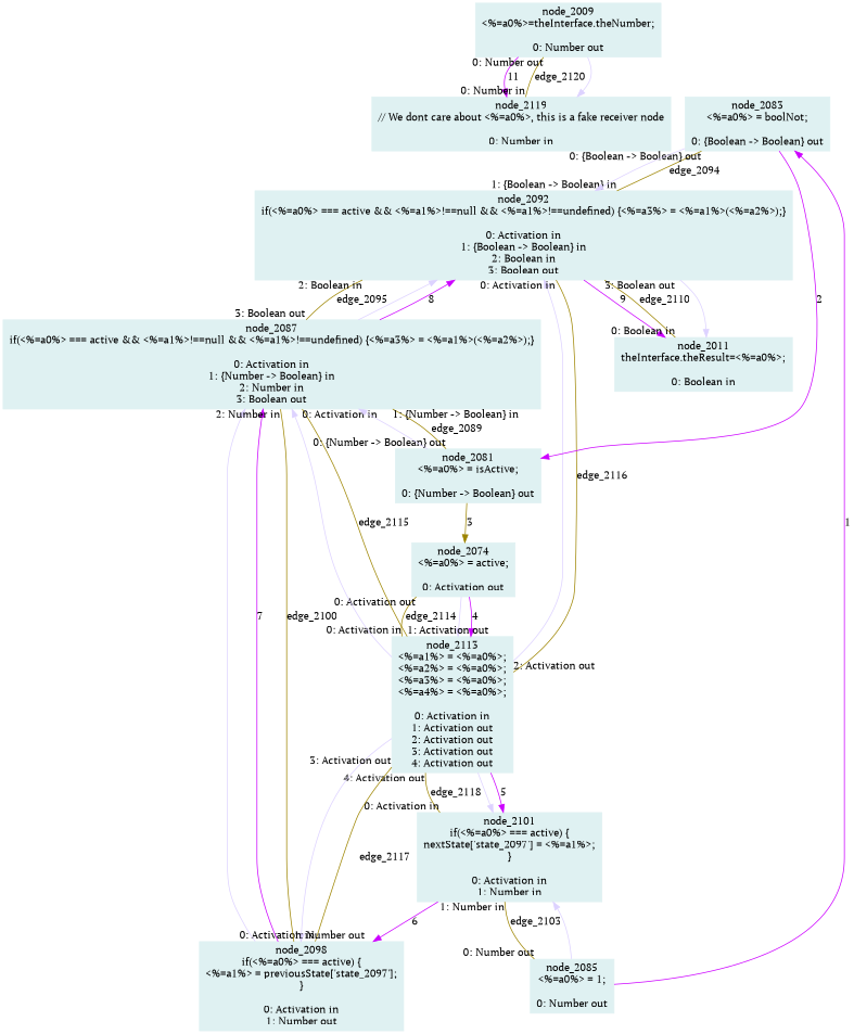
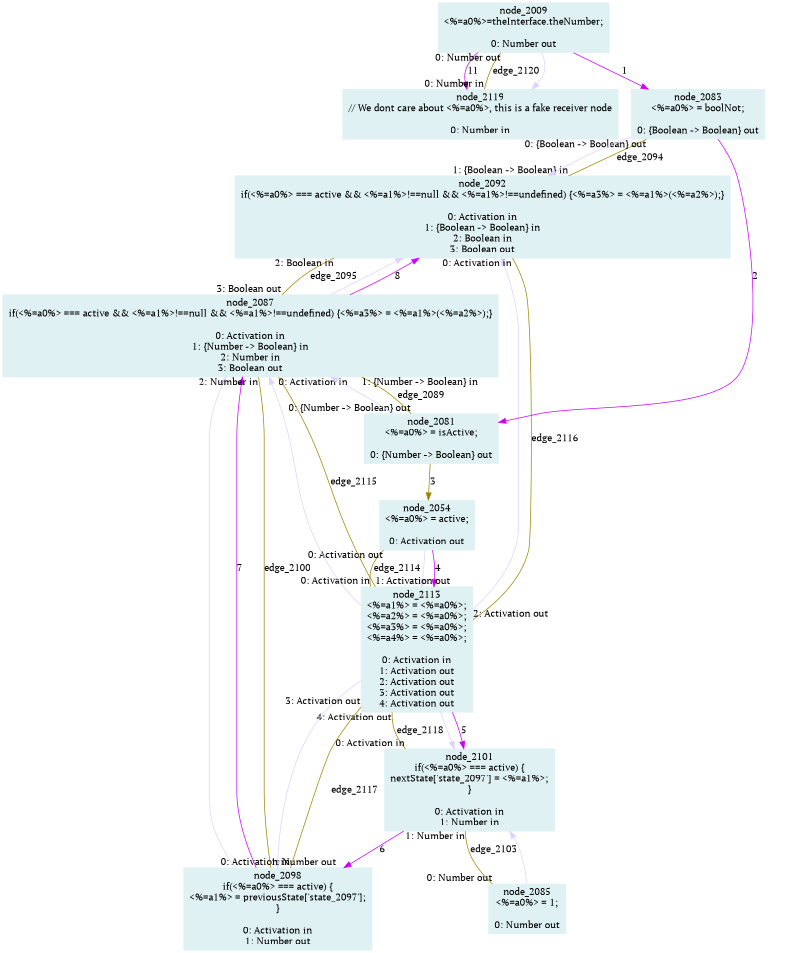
  digraph {
    fontname="PT Serif"
    node [color="#dff1f2" fontname="PT Serif" shape=box style=filled]
    edge [arrowHead=normal arrowsize=1 color="#9d8400" dir=forward fontname="PT Serif"]
    n1 [label="node_2009\n<%=a0%>=theInterface.theNumber;\n\n0: Number out"]
    n2 [label="node_2119\n// We dont care about <%=a0%>, this is a fake receiver node\n\n0: Number in"]
-   n3 [label="node_2011\ntheInterface.theResult=<%=a0%>;\n\n0: Boolean in"]
-   n4 [label="node_2074\n<%=a0%> = active;\n\n0: Activation out"]
+   n4 [label="node_2054\n<%=a0%> = active;\n\n0: Activation out"]
    n5 [label="node_2113\n<%=a1%> = <%=a0%>;\n<%=a2%> = <%=a0%>;\n<%=a3%> = <%=a0%>;\n<%=a4%> = <%=a0%>;\n\n0: Activation in\n1: Activation out\n2: Activation out\n3: Activation out\n4: Activation out"]
    n6 [label="node_2087\nif(<%=a0%> === active && <%=a1%>!==null && <%=a1%>!==undefined) {<%=a3%> = <%=a1%>(<%=a2%>);}\n\n0: Activation in\n1: {Number -> Boolean} in\n2: Number in\n3: Boolean out"]
    n7 [label="node_2092\nif(<%=a0%> === active && <%=a1%>!==null && <%=a1%>!==undefined) {<%=a3%> = <%=a1%>(<%=a2%>);}\n\n0: Activation in\n1: {Boolean -> Boolean} in\n2: Boolean in\n3: Boolean out"]
    n8 [label="node_2101\nif(<%=a0%> === active) {\nnextState['state_2097'] = <%=a1%>;\n}\n\n0: Activation in\n1: Number in"]
    n9 [label="node_2098\nif(<%=a0%> === active) {\n<%=a1%> = previousState['state_2097'];\n}\n\n0: Activation in\n1: Number out"]
    n10 [label="node_2081\n<%=a0%> = isActive;\n\n0: {Number -> Boolean} out"]
    n11 [label="node_2083\n<%=a0%> = boolNot;\n\n0: {Boolean -> Boolean} out"]
    n12 [label="node_2085\n<%=a0%> = 1;\n\n0: Number out"]
    n1 -> n2 [color="#ddd2ff"]
    n1 -> n2 [color="#cc00ff" label=11]
    n1 -> n2 [arrowHead=none dir=none headlabel="0: Number in" label=edge_2120 taillabel="0: Number out"]
    n4 -> n5 [color="#ddd2ff"]
    n4 -> n5 [color="#cc00ff" label=4]
    n4 -> n5 [arrowHead=none dir=none headlabel="0: Activation in" label=edge_2114 taillabel="0: Activation out"]
    n5 -> n6 [color="#ddd2ff"]
    n5 -> n6 [arrowHead=none dir=none headlabel="0: Activation in" label=edge_2115 taillabel="1: Activation out"]
    n5 -> n7 [color="#ddd2ff"]
    n5 -> n7 [arrowHead=none dir=none headlabel="0: Activation in" label=edge_2116 taillabel="2: Activation out"]
    n5 -> n8 [color="#ddd2ff"]
    n5 -> n8 [color="#cc00ff" label=5]
    n5 -> n8 [arrowHead=none dir=none headlabel="0: Activation in" label=edge_2118 taillabel="4: Activation out"]
    n5 -> n9 [color="#ddd2ff"]
    n5 -> n9 [arrowHead=none dir=none headlabel="0: Activation in" label=edge_2117 taillabel="3: Activation out"]
    n6 -> n7 [color="#ddd2ff"]
    n6 -> n7 [color="#cc00ff" label=8]
    n6 -> n10 [arrowHead=none dir=none headlabel="0: {Number -> Boolean} out" label=edge_2089 taillabel="1: {Number -> Boolean} in"]
-   n7 -> n3 [color="#ddd2ff"]
-   n7 -> n3 [color="#cc00ff" label=9]
-   n7 -> n3 [arrowHead=none dir=none headlabel="0: Boolean in" label=edge_2110 taillabel="3: Boolean out"]
    n7 -> n6 [arrowHead=none dir=none headlabel="3: Boolean out" label=edge_2095 taillabel="2: Boolean in"]
    n7 -> n11 [arrowHead=none dir=none headlabel="0: {Boolean -> Boolean} out" label=edge_2094 taillabel="1: {Boolean -> Boolean} in"]
    n8 -> n9 [color="#cc00ff" label=6]
    n8 -> n12 [arrowHead=none dir=none headlabel="0: Number out" label=edge_2103 taillabel="1: Number in"]
    n9 -> n6 [color="#ddd2ff"]
    n9 -> n6 [color="#cc00ff" label=7]
    n9 -> n6 [arrowHead=none dir=none headlabel="2: Number in" label=edge_2100 taillabel="1: Number out"]
    n10 -> n4 [label=3]
    n10 -> n6 [color="#ddd2ff"]
    n11 -> n7 [color="#ddd2ff"]
    n11 -> n10 [color="#cc00ff" label=2]
    n12 -> n8 [color="#ddd2ff"]
-   n12 -> n11 [color="#cc00ff" label=1]
+   n1 -> n11 [color="#cc00ff" label=1]
  }
